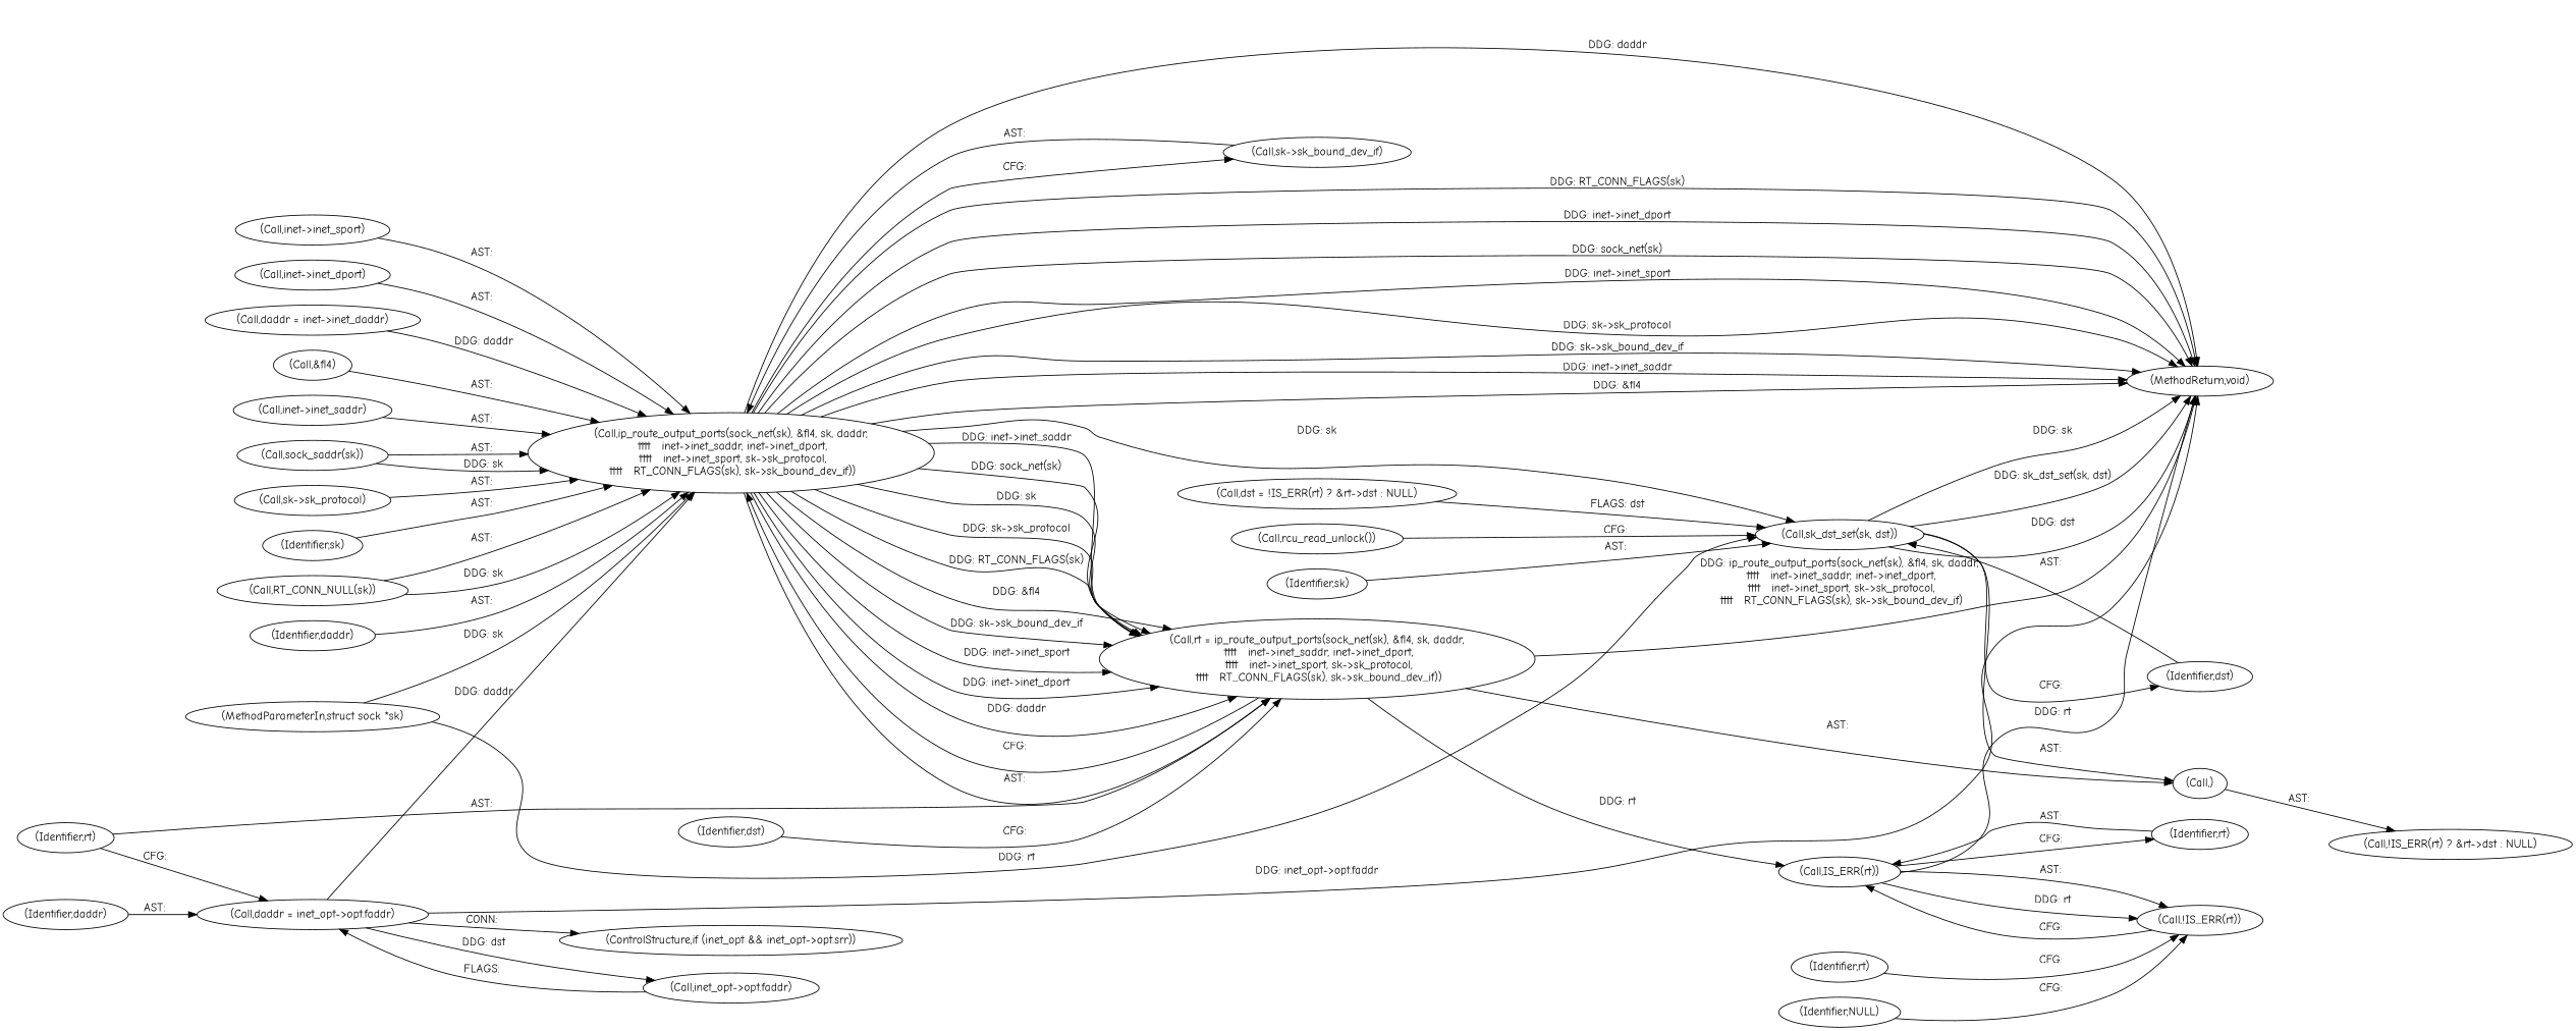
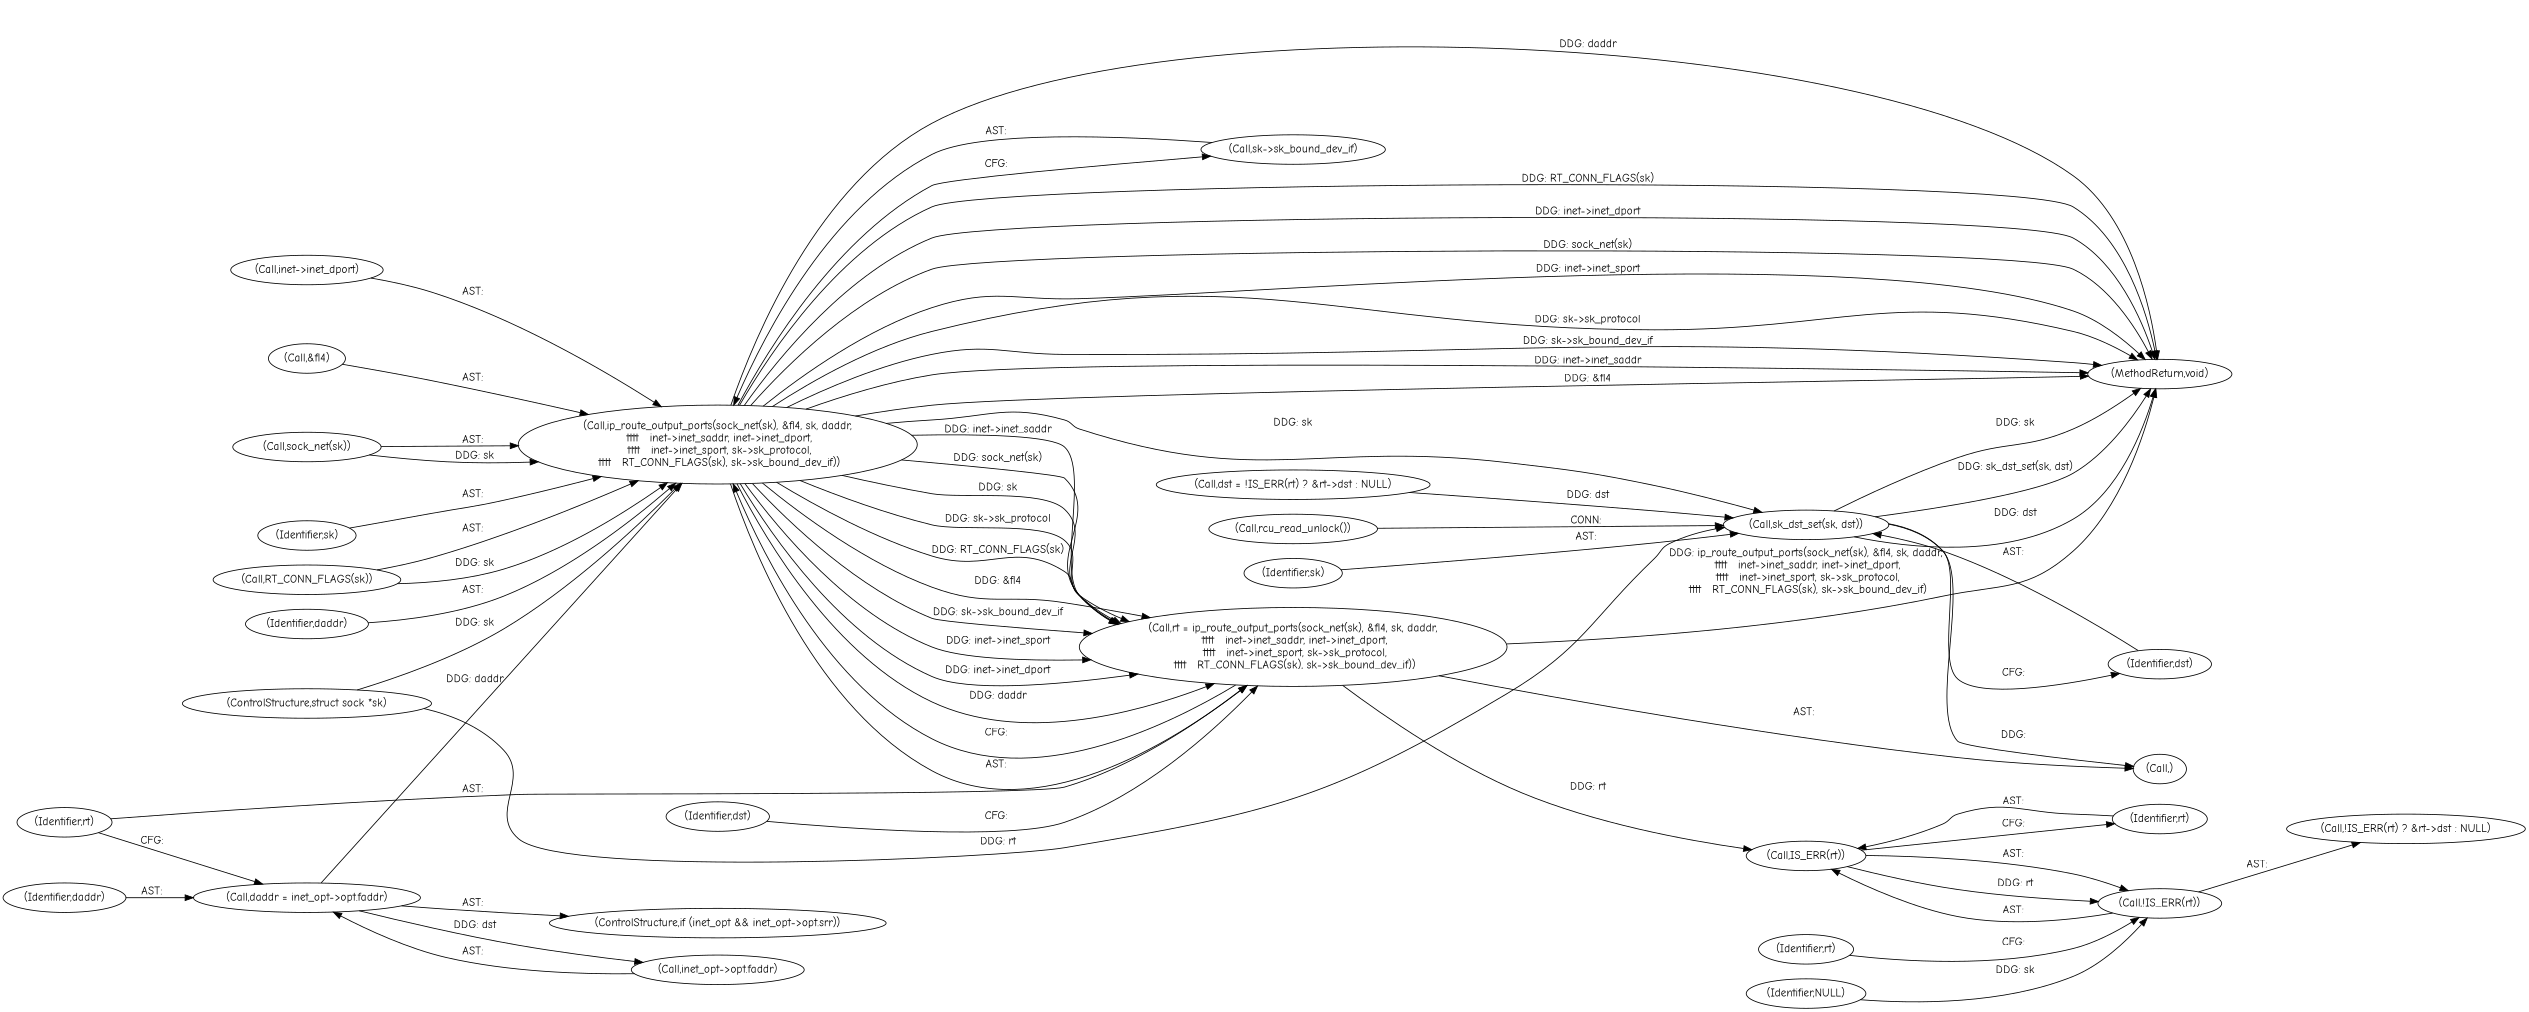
  digraph {
    fontname="Comic Neue"
    rankdir=LR
    node [fontname="Comic Neue"]
    edge [fontname="Comic Neue"]
    n1 [label="(Call,daddr = inet_opt->opt.faddr)"]
    n2 [label="(Call,ip_route_output_ports(sock_net(sk), &fl4, sk, daddr,\n \t\t\t\t   inet->inet_saddr, inet->inet_dport,\n \t\t\t\t   inet->inet_sport, sk->sk_protocol,\n \t\t\t\t   RT_CONN_FLAGS(sk), sk->sk_bound_dev_if))"]
    n3 [label="(ControlStructure,if (inet_opt && inet_opt->opt.srr))"]
    n4 [label="(Call,inet_opt->opt.faddr)"]
    n5 [label="(MethodReturn,void)"]
    n6 [label="(Call,rt = ip_route_output_ports(sock_net(sk), &fl4, sk, daddr,\n \t\t\t\t   inet->inet_saddr, inet->inet_dport,\n \t\t\t\t   inet->inet_sport, sk->sk_protocol,\n \t\t\t\t   RT_CONN_FLAGS(sk), sk->sk_bound_dev_if))"]
    n7 [label="(Call,sk_dst_set(sk, dst))"]
    n8 [label="(Call,sk->sk_bound_dev_if)"]
    n9 [label="(Call,IS_ERR(rt))"]
    n10 [label="(Call,)"]
    n11 [label="(Identifier,dst)"]
    n12 [label="(Call,!IS_ERR(rt))"]
    n13 [label="(Identifier,rt)"]
    n14 [label="(Call,!IS_ERR(rt) ? &rt->dst : NULL)"]
    n15 [label="(Call,dst = !IS_ERR(rt) ? &rt->dst : NULL)"]
    n16 [label="(Identifier,rt)"]
    n17 [label="(Identifier,dst)"]
    n18 [label="(Call,rcu_read_unlock())"]
    n19 [label="(Call,&fl4)"]
    n20 [label="(Identifier,sk)"]
-   n21 [label="(Call,inet->inet_saddr)"]
-   n22 [label="(Call,sock_saddr(sk))"]
-   n23 [label="(Call,sk->sk_protocol)"]
+   n22 [label="(Call,sock_net(sk))"]
    n24 [label="(Identifier,sk)"]
-   n25 [label="(Call,RT_CONN_NULL(sk))"]
+   n25 [label="(Call,RT_CONN_FLAGS(sk))"]
    n26 [label="(Identifier,daddr)"]
    n27 [label="(Identifier,NULL)"]
-   n28 [label="(Call,inet->inet_sport)"]
    n29 [label="(Identifier,daddr)"]
    n30 [label="(Call,inet->inet_dport)"]
-   n31 [label="(MethodParameterIn,struct sock *sk)"]
-   n32 [label="(Call,daddr = inet->inet_daddr)"]
+   n31 [label="(ControlStructure,struct sock *sk)"]
    n33 [label="(Identifier,rt)"]
    n1 -> n2 [label="DDG: daddr"]
-   n1 -> n3 [label="CONN: "]
+   n1 -> n3 [label="AST: "]
    n1 -> n4 [label="DDG: dst"]
-   n1 -> n5 [label="DDG: inet_opt->opt.faddr"]
    n2 -> n5 [label="DDG: sk->sk_protocol"]
    n2 -> n5 [label="DDG: sk->sk_bound_dev_if"]
    n2 -> n5 [label="DDG: inet->inet_saddr"]
    n2 -> n5 [label="DDG: &fl4"]
    n2 -> n5 [label="DDG: daddr"]
    n2 -> n5 [label="DDG: RT_CONN_FLAGS(sk)"]
    n2 -> n5 [label="DDG: inet->inet_dport"]
    n2 -> n5 [label="DDG: sock_net(sk)"]
    n2 -> n5 [label="DDG: inet->inet_sport"]
    n2 -> n6 [label="AST: "]
    n2 -> n6 [label="DDG: inet->inet_saddr"]
    n2 -> n6 [label="DDG: sock_net(sk)"]
    n2 -> n6 [label="DDG: sk"]
    n2 -> n6 [label="DDG: sk->sk_protocol"]
    n2 -> n6 [label="DDG: RT_CONN_FLAGS(sk)"]
    n2 -> n6 [label="DDG: &fl4"]
    n2 -> n6 [label="DDG: sk->sk_bound_dev_if"]
    n2 -> n6 [label="DDG: inet->inet_sport"]
    n2 -> n6 [label="DDG: inet->inet_dport"]
    n2 -> n6 [label="DDG: daddr"]
    n2 -> n7 [label="DDG: sk"]
    n2 -> n8 [label="CFG: "]
-   n4 -> n1 [label="FLAGS: "]
+   n4 -> n1 [label="AST: "]
    n6 -> n2 [label="CFG: "]
    n6 -> n5 [label="DDG: ip_route_output_ports(sock_net(sk), &fl4, sk, daddr,\n \t\t\t\t   inet->inet_saddr, inet->inet_dport,\n \t\t\t\t   inet->inet_sport, sk->sk_protocol,\n \t\t\t\t   RT_CONN_FLAGS(sk), sk->sk_bound_dev_if)"]
    n6 -> n9 [label="DDG: rt"]
    n6 -> n10 [label="AST: "]
    n7 -> n5 [label="DDG: sk"]
    n7 -> n5 [label="DDG: sk_dst_set(sk, dst)"]
    n7 -> n5 [label="DDG: dst"]
-   n7 -> n10 [label="AST: "]
+   n7 -> n10 [label="DDG: "]
    n7 -> n11 [label="CFG: "]
    n8 -> n2 [label="AST: "]
-   n9 -> n5 [label="DDG: rt"]
    n9 -> n12 [label="AST: "]
    n9 -> n12 [label="DDG: rt"]
    n9 -> n13 [label="CFG: "]
    n11 -> n7 [label="AST: "]
-   n12 -> n9 [label="CFG: "]
-   n10 -> n14 [label="AST: "]
+   n12 -> n9 [label="AST: "]
+   n12 -> n14 [label="AST: "]
    n13 -> n9 [label="AST: "]
-   n15 -> n7 [label="FLAGS: dst"]
+   n15 -> n7 [label="DDG: dst"]
    n16 -> n12 [label="CFG: "]
    n17 -> n6 [label="CFG: "]
-   n18 -> n7 [label="CFG: "]
+   n18 -> n7 [label="CONN: "]
    n19 -> n2 [label="AST: "]
    n20 -> n7 [label="AST: "]
-   n21 -> n2 [label="AST: "]
    n22 -> n2 [label="AST: "]
    n22 -> n2 [label="DDG: sk"]
-   n23 -> n2 [label="AST: "]
    n24 -> n2 [label="AST: "]
    n25 -> n2 [label="AST: "]
    n25 -> n2 [label="DDG: sk"]
    n26 -> n2 [label="AST: "]
-   n27 -> n12 [label="CFG: "]
-   n28 -> n2 [label="AST: "]
+   n27 -> n12 [label="DDG: sk"]
    n29 -> n1 [label="AST: "]
    n30 -> n2 [label="AST: "]
    n31 -> n2 [label="DDG: sk"]
    n31 -> n7 [label="DDG: rt"]
-   n32 -> n2 [label="DDG: daddr"]
    n33 -> n1 [label="CFG: "]
    n33 -> n6 [label="AST: "]
  }
